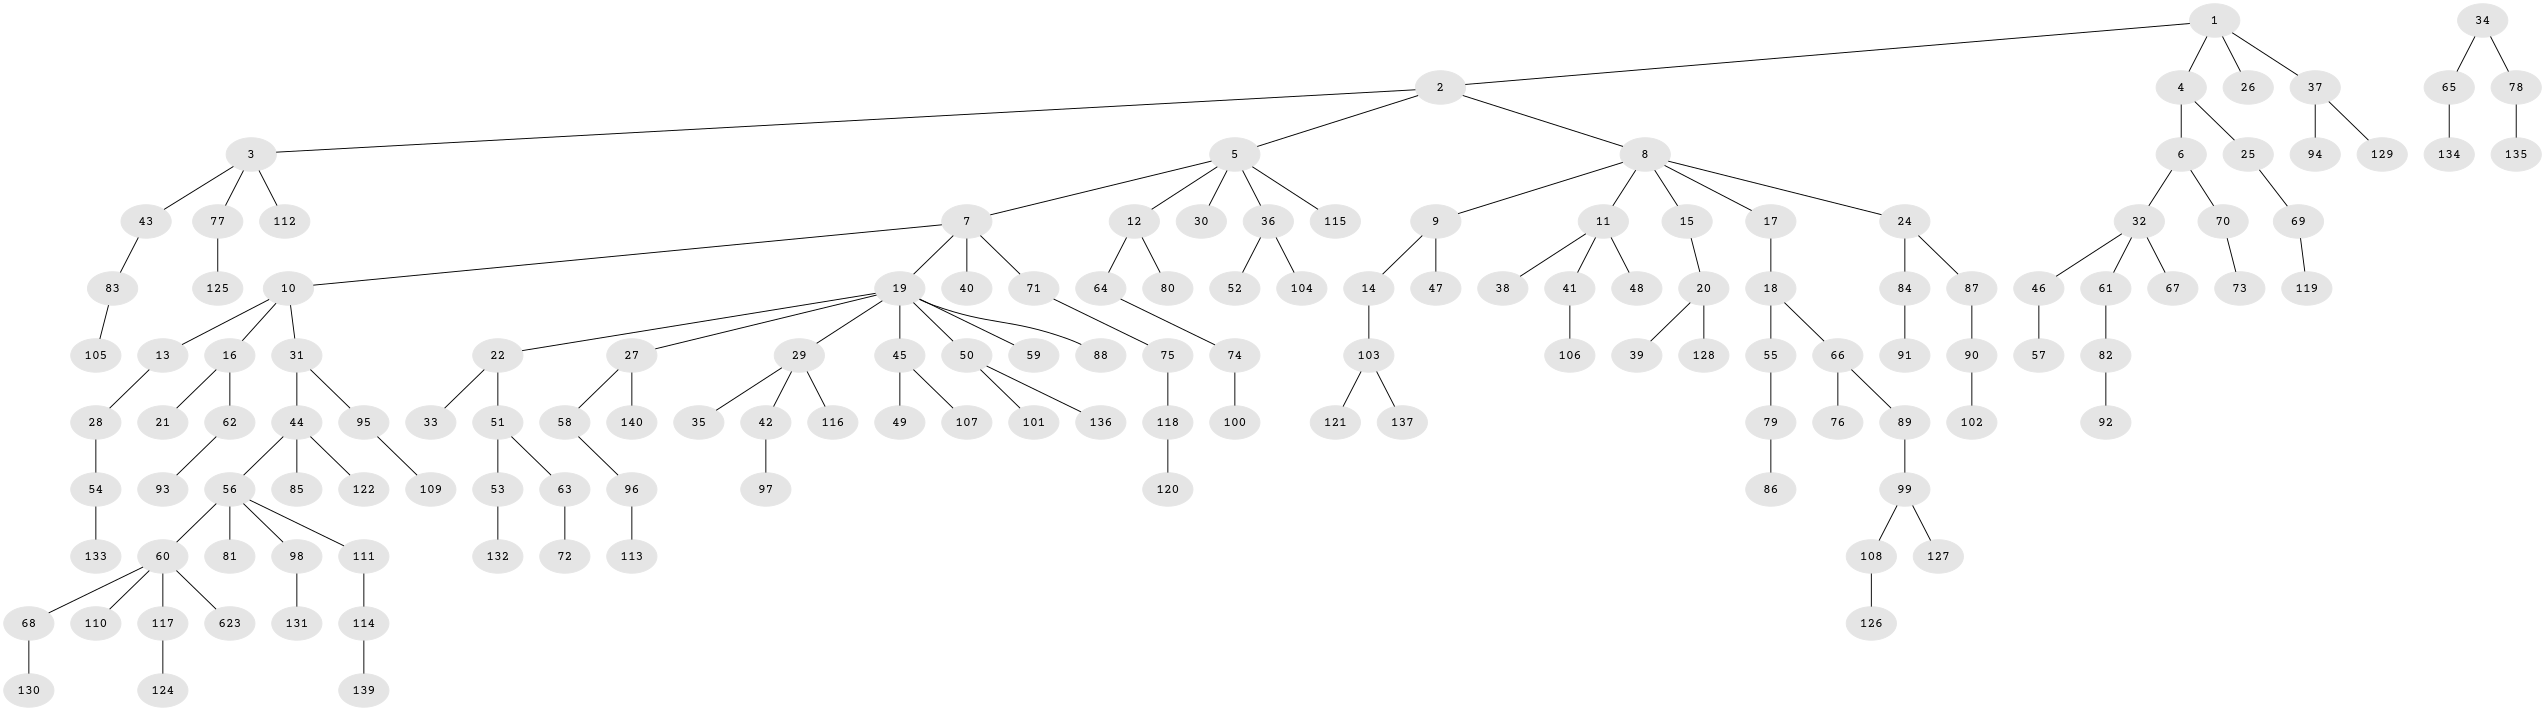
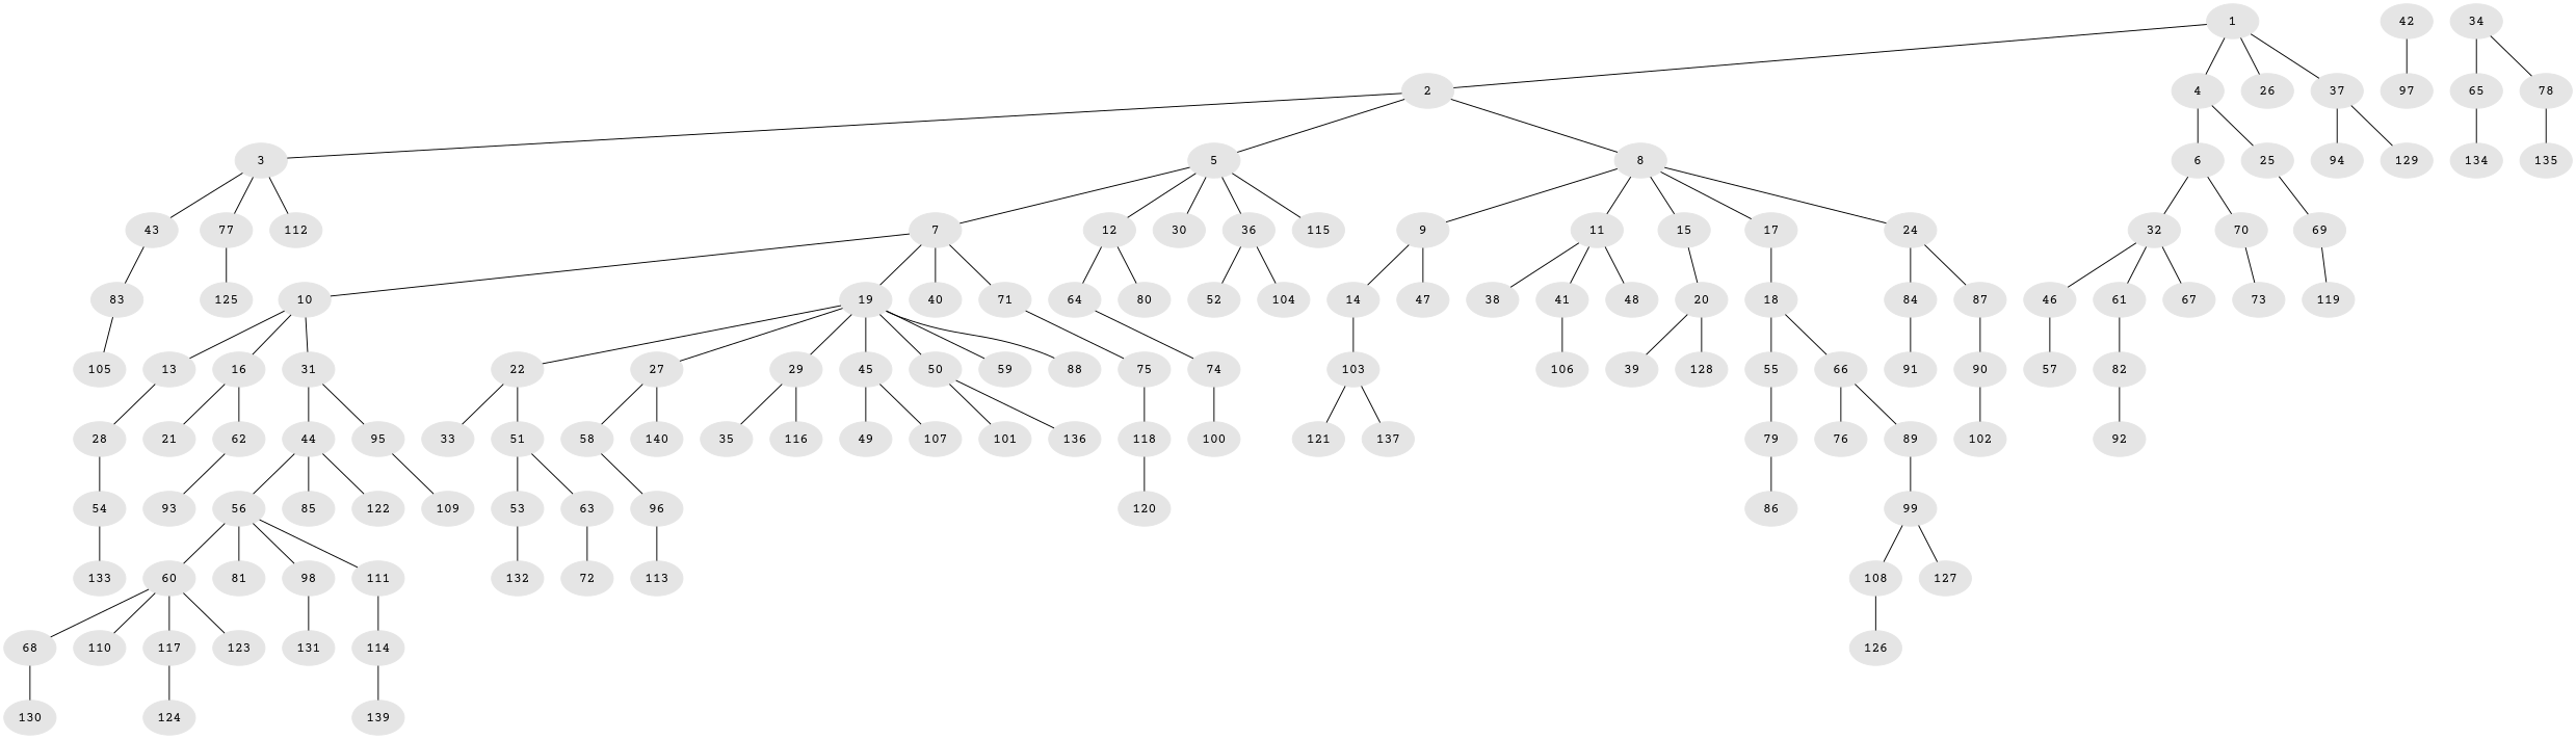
  graph {
    fontname="Courier Prime"
    node [color=gray90 fontname="Courier Prime" style=filled]
    edge [fontname="Courier Prime"]
    1
    2
    4
    26
    37
    3
    5
    8
    6
    25
    94
    129
    43
    77
    112
    7
    12
    30
    36
    115
    9
    11
    15
    17
    24
    83
    125
    32
    70
    69
    10
    19
    40
    71
    64
    80
    52
    104
    46
    61
    67
    73
    13
    16
    31
    22
    27
    29
    45
    50
    59
    88
    75
    14
    47
    38
    41
    48
    20
    18
    84
    87
    103
    28
    21
    62
    44
    95
    106
    74
    54
    121
    137
    39
    128
    93
    55
    66
    79
    76
    89
    33
    51
    58
    140
    35
    42
    116
    49
    107
    101
    136
    53
    63
    34
    65
    78
    91
    90
    119
    96
    133
    97
    56
    85
    122
    109
    57
    82
    134
    135
    105
    60
    81
    98
    111
    132
    72
    86
    68
    110
    117
-   123 [label=623]
+   123
    131
    114
    113
    130
    124
    92
    100
    99
    118
    120
    102
    108
    127
    126
    139
    1 -- 2
    1 -- 4
    1 -- 26
    1 -- 37
    2 -- 3
    2 -- 5
    2 -- 8
    4 -- 6
    4 -- 25
    37 -- 94
    37 -- 129
    3 -- 43
    3 -- 77
    3 -- 112
    5 -- 7
    5 -- 12
    5 -- 30
    5 -- 36
    5 -- 115
    8 -- 9
    8 -- 11
    8 -- 15
    8 -- 17
    8 -- 24
    6 -- 32
    6 -- 70
    25 -- 69
    43 -- 83
    77 -- 125
    7 -- 10
    7 -- 19
    7 -- 40
    7 -- 71
    12 -- 64
    12 -- 80
    36 -- 52
    36 -- 104
    9 -- 14
    9 -- 47
    11 -- 38
    11 -- 41
    11 -- 48
    15 -- 20
    17 -- 18
    24 -- 84
    24 -- 87
    83 -- 105
    32 -- 46
    32 -- 61
    32 -- 67
    70 -- 73
    69 -- 119
    10 -- 13
    10 -- 16
    10 -- 31
    19 -- 22
    19 -- 27
    19 -- 29
    19 -- 45
    19 -- 50
    19 -- 59
    19 -- 88
    71 -- 75
    64 -- 74
    46 -- 57
    61 -- 82
    13 -- 28
    16 -- 21
    16 -- 62
    31 -- 44
    31 -- 95
    22 -- 33
    22 -- 51
    27 -- 58
    27 -- 140
    29 -- 35
-   29 -- 42
    29 -- 116
    45 -- 49
    45 -- 107
    50 -- 101
    50 -- 136
    75 -- 118
    14 -- 103
    41 -- 106
    20 -- 39
    20 -- 128
    18 -- 55
    18 -- 66
    84 -- 91
    87 -- 90
    103 -- 121
    103 -- 137
    28 -- 54
    62 -- 93
    44 -- 56
    44 -- 85
    44 -- 122
    95 -- 109
    74 -- 100
    54 -- 133
    55 -- 79
    66 -- 76
    66 -- 89
    79 -- 86
    89 -- 99
    51 -- 53
    51 -- 63
    58 -- 96
    42 -- 97
    53 -- 132
    63 -- 72
    34 -- 65
    34 -- 78
    65 -- 134
    78 -- 135
    90 -- 102
    96 -- 113
    56 -- 60
    56 -- 81
    56 -- 98
    56 -- 111
    82 -- 92
    60 -- 68
    60 -- 110
    60 -- 117
    60 -- 123
    98 -- 131
    111 -- 114
    68 -- 130
    117 -- 124
    114 -- 139
    99 -- 108
    99 -- 127
    118 -- 120
    108 -- 126
  }
